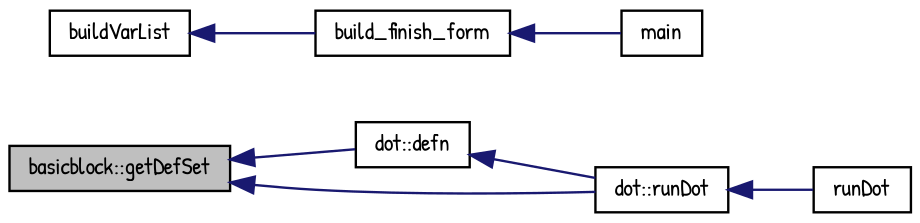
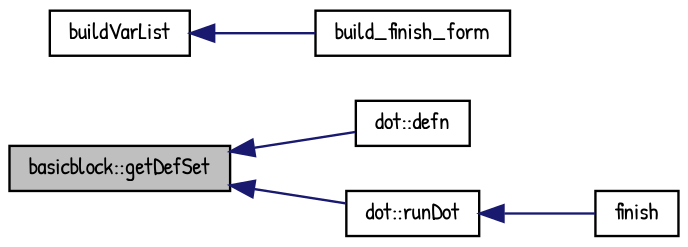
  digraph {
    fontname="Patrick Hand"
    rankdir=LR
    node [color=black fillcolor=white fontname="Patrick Hand" fontsize=10 shape=record style=filled]
    edge [color=midnightblue dir=back fontname="Patrick Hand" fontsize=10 labelfontname=Helvetica labelfontsize=10 style=solid]
    n1 [fillcolor=grey75 fontcolor=black height=0.2 label="basicblock::getDefSet" width=0.4]
    n2 [height=0.2 label="dot::defn" width=0.4]
    n3 [height=0.2 label="dot::runDot" width=0.4]
    n4 [height=0.2 label=buildVarList width=0.4]
    n5 [height=0.2 label=build_finish_form width=0.4]
-   n6 [height=0.2 label=main width=0.4]
-   n7 [height=0.2 label=runDot width=0.4]
+   n7 [height=0.2 label=finish width=0.4]
    n1 -> n2
    n1 -> n3
-   n2 -> n3
    n3 -> n7
    n4 -> n5
-   n5 -> n6
  }
